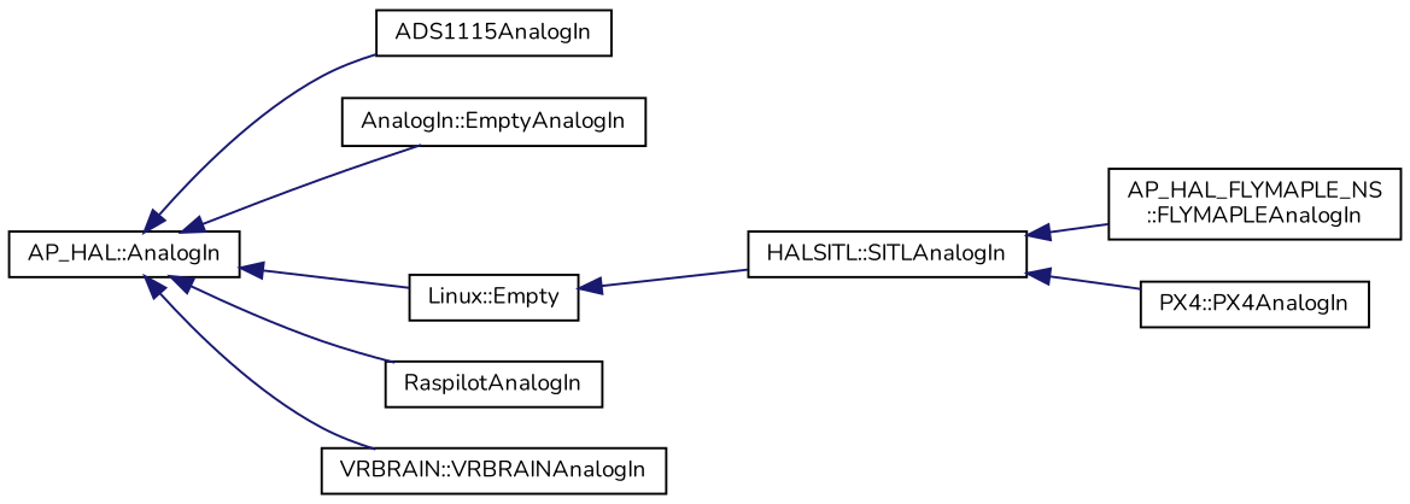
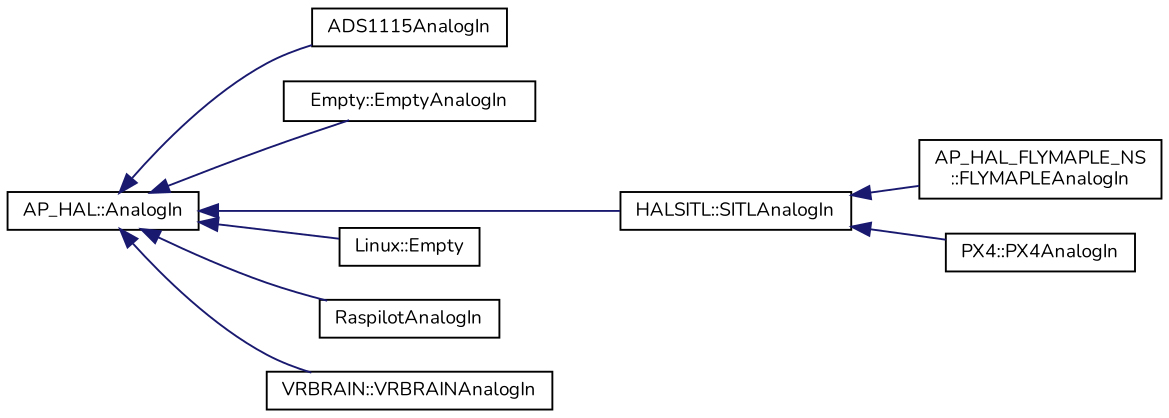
  digraph {
    fontname=Nunito
    rankdir=LR
    node [color=black fillcolor=white fontname=Nunito fontsize=10 shape=record style=filled]
    edge [color=midnightblue dir=back fontname=Nunito fontsize=10 labelfontname=Helvetica labelfontsize=10 style=solid]
    n1 [height=0.2 label="AP_HAL::AnalogIn" width=0.4]
    n2 [height=0.2 label=ADS1115AnalogIn width=0.4]
-   n3 [height=0.2 label="AnalogIn::EmptyAnalogIn" width=0.4]
+   n3 [height=0.2 label="Empty::EmptyAnalogIn" width=0.4]
    n4 [height=0.2 label="HALSITL::SITLAnalogIn" width=0.4]
    n5 [height=0.2 label="Linux::Empty" width=0.4]
    n6 [height=0.2 label=RaspilotAnalogIn width=0.4]
    n7 [height=0.2 label="VRBRAIN::VRBRAINAnalogIn" width=0.4]
    n8 [height=0.2 label="AP_HAL_FLYMAPLE_NS\l::FLYMAPLEAnalogIn" width=0.4]
    n9 [height=0.2 label="PX4::PX4AnalogIn" width=0.4]
    n1 -> n2
    n1 -> n3
-   n5 -> n4
+   n1 -> n4
    n1 -> n5
    n1 -> n6
    n1 -> n7
    n4 -> n8
    n4 -> n9
  }
